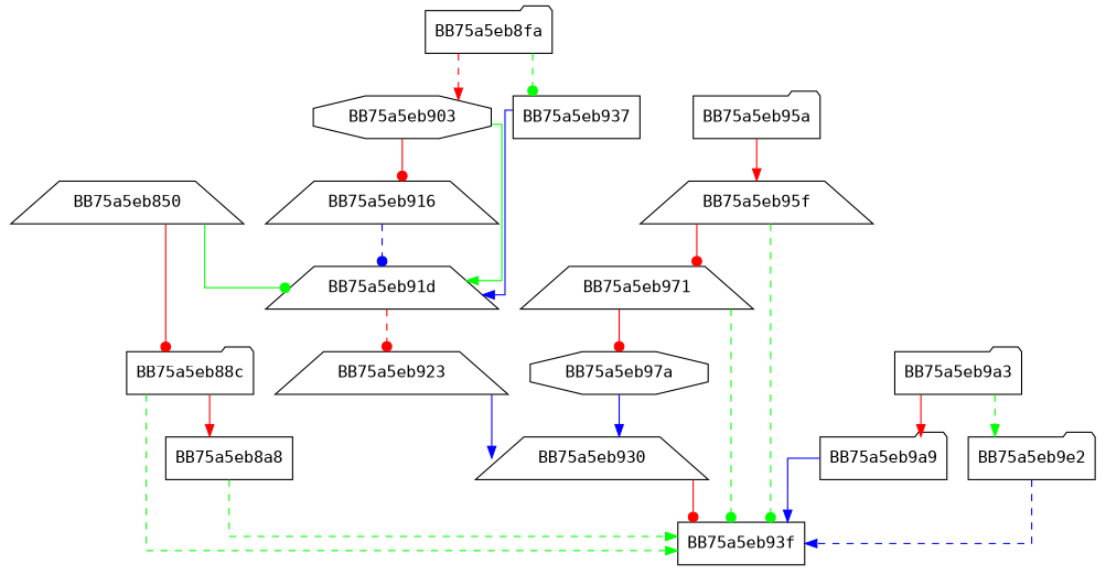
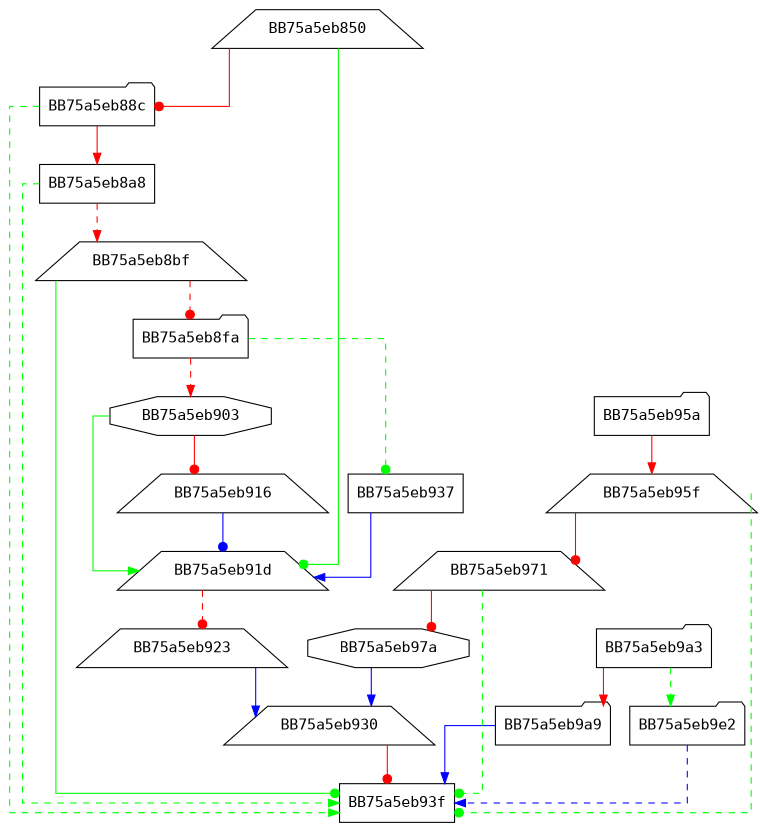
  digraph {
    fontname="DejaVu Sans Mono"
    splines=ortho
    node [fontname="DejaVu Sans Mono" shape=trapezium]
    edge [arrowhead=normal color=red fontname="DejaVu Sans Mono" style=solid]
    BB75a5eb850
    BB75a5eb91d
    BB75a5eb88c [shape=folder]
    BB75a5eb923
    BB75a5eb93f [shape=box]
    BB75a5eb8a8 [shape=box]
    BB75a5eb95a [shape=folder]
    BB75a5eb95f
    BB75a5eb930
+   BB75a5eb8bf
    BB75a5eb8fa [shape=folder]
    n12 [label=BB75a5eb937 shape=box]
    BB75a5eb903 [shape=octagon]
    BB75a5eb916
    BB75a5eb9a3 [shape=folder]
    BB75a5eb9e2 [shape=folder]
    BB75a5eb9a9 [shape=folder]
    BB75a5eb971
    BB75a5eb97a [shape=octagon]
    BB75a5eb850 -> BB75a5eb91d [arrowhead=dot color=green]
    BB75a5eb850 -> BB75a5eb88c [arrowhead=dot]
    BB75a5eb91d -> BB75a5eb923 [arrowhead=dot style=dashed]
    BB75a5eb88c -> BB75a5eb93f [color=green style=dashed]
    BB75a5eb88c -> BB75a5eb8a8
    BB75a5eb923 -> BB75a5eb930 [color=blue]
    BB75a5eb8a8 -> BB75a5eb93f [color=green style=dashed]
+   BB75a5eb8a8 -> BB75a5eb8bf [style=dashed]
    BB75a5eb95a -> BB75a5eb95f
    BB75a5eb95f -> BB75a5eb93f [arrowhead=dot color=green style=dashed]
    BB75a5eb95f -> BB75a5eb971 [arrowhead=dot]
    BB75a5eb930 -> BB75a5eb93f [arrowhead=dot]
+   BB75a5eb8bf -> BB75a5eb93f [arrowhead=dot color=green]
+   BB75a5eb8bf -> BB75a5eb8fa [arrowhead=dot style=dashed]
    BB75a5eb8fa -> n12 [arrowhead=dot color=green style=dashed]
    BB75a5eb8fa -> BB75a5eb903 [style=dashed]
    n12 -> BB75a5eb91d [color=blue]
    BB75a5eb903 -> BB75a5eb91d [color=green]
    BB75a5eb903 -> BB75a5eb916 [arrowhead=dot]
-   BB75a5eb916 -> BB75a5eb91d [arrowhead=dot color=blue style=dashed]
+   BB75a5eb916 -> BB75a5eb91d [arrowhead=dot color=blue]
    BB75a5eb9a3 -> BB75a5eb9e2 [color=green style=dashed]
    BB75a5eb9a3 -> BB75a5eb9a9
    BB75a5eb9e2 -> BB75a5eb93f [color=blue style=dashed]
    BB75a5eb9a9 -> BB75a5eb93f [color=blue]
    BB75a5eb971 -> BB75a5eb93f [arrowhead=dot color=green style=dashed]
    BB75a5eb971 -> BB75a5eb97a [arrowhead=dot]
    BB75a5eb97a -> BB75a5eb930 [color=blue]
  }
